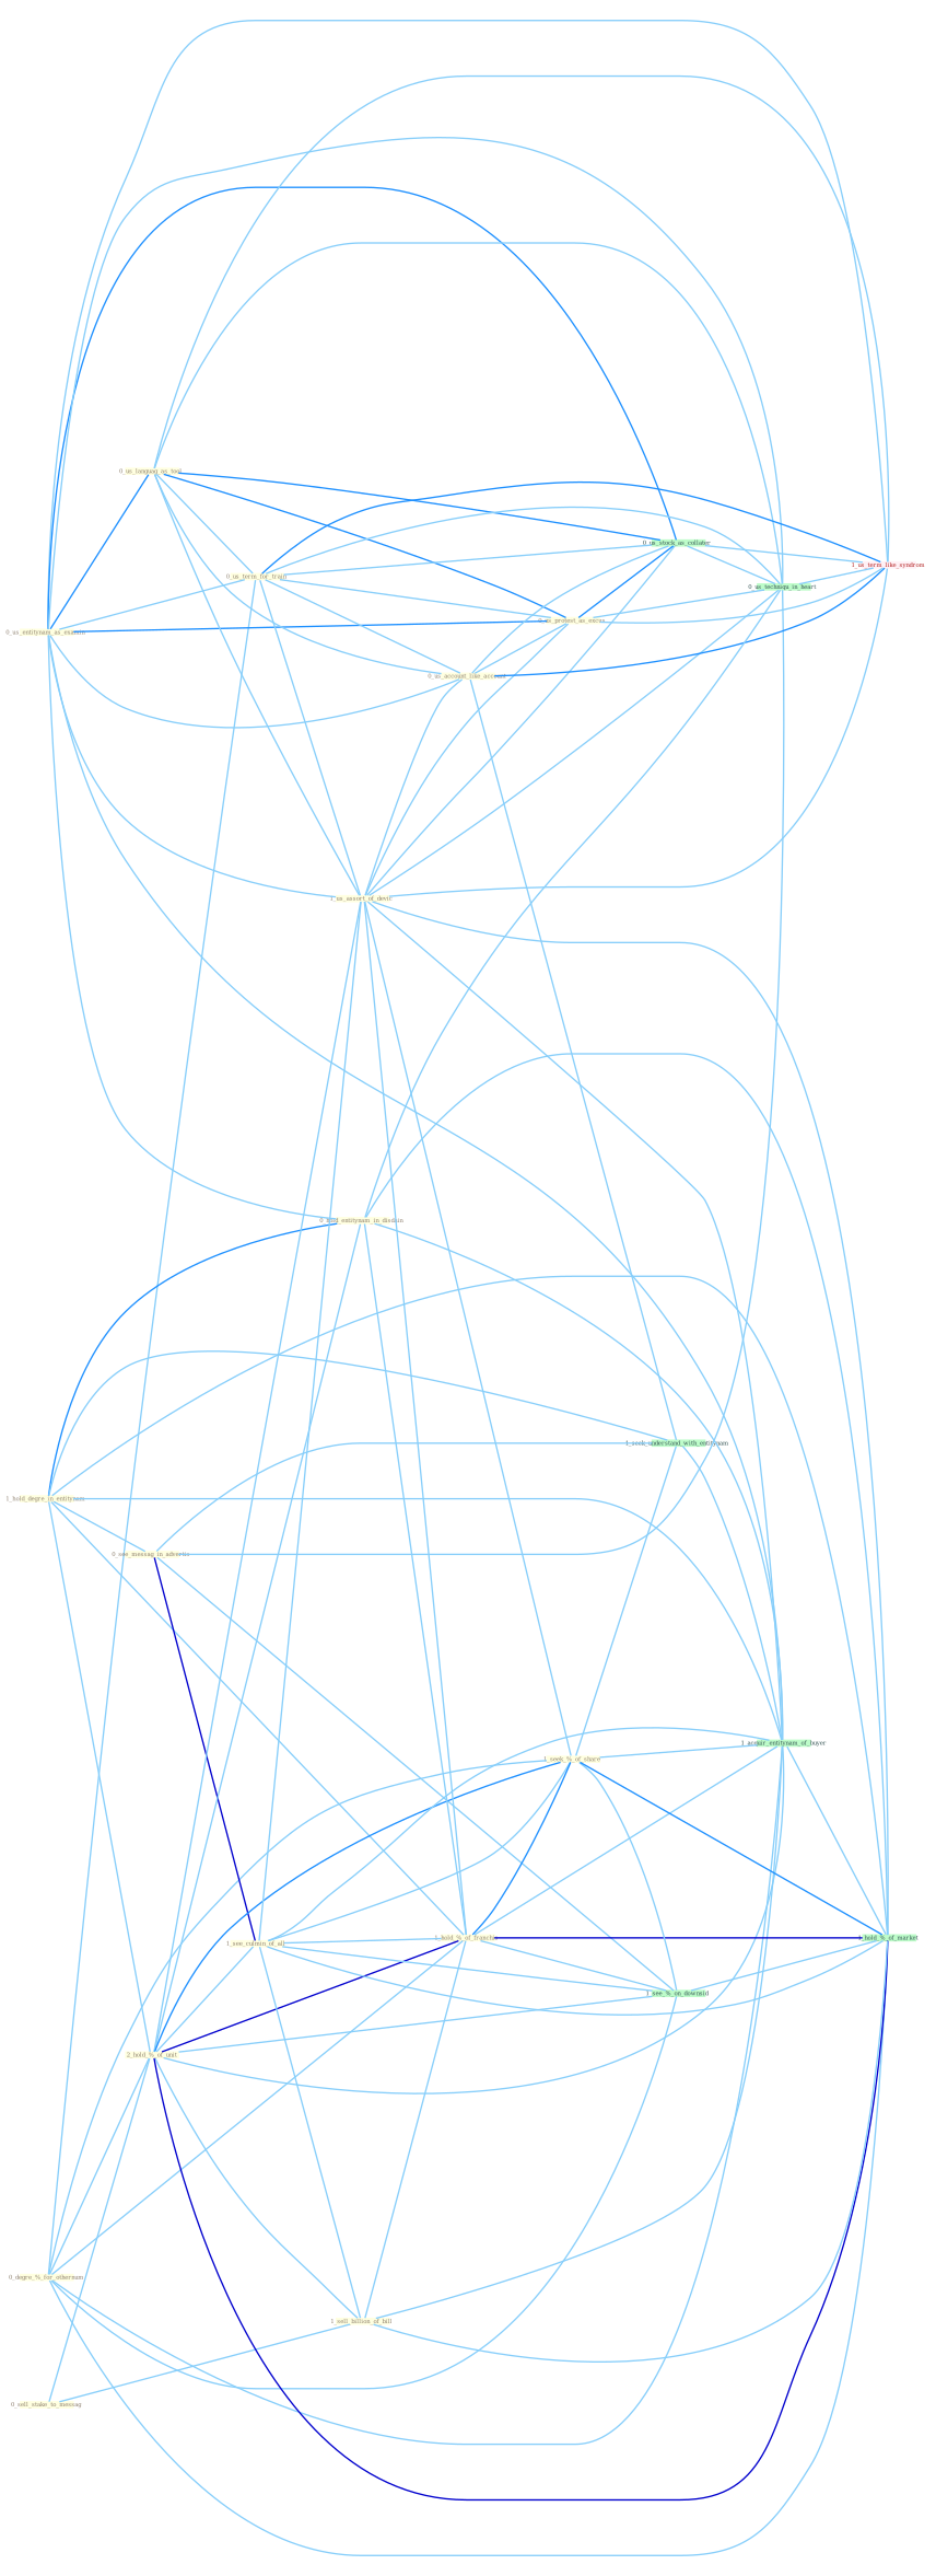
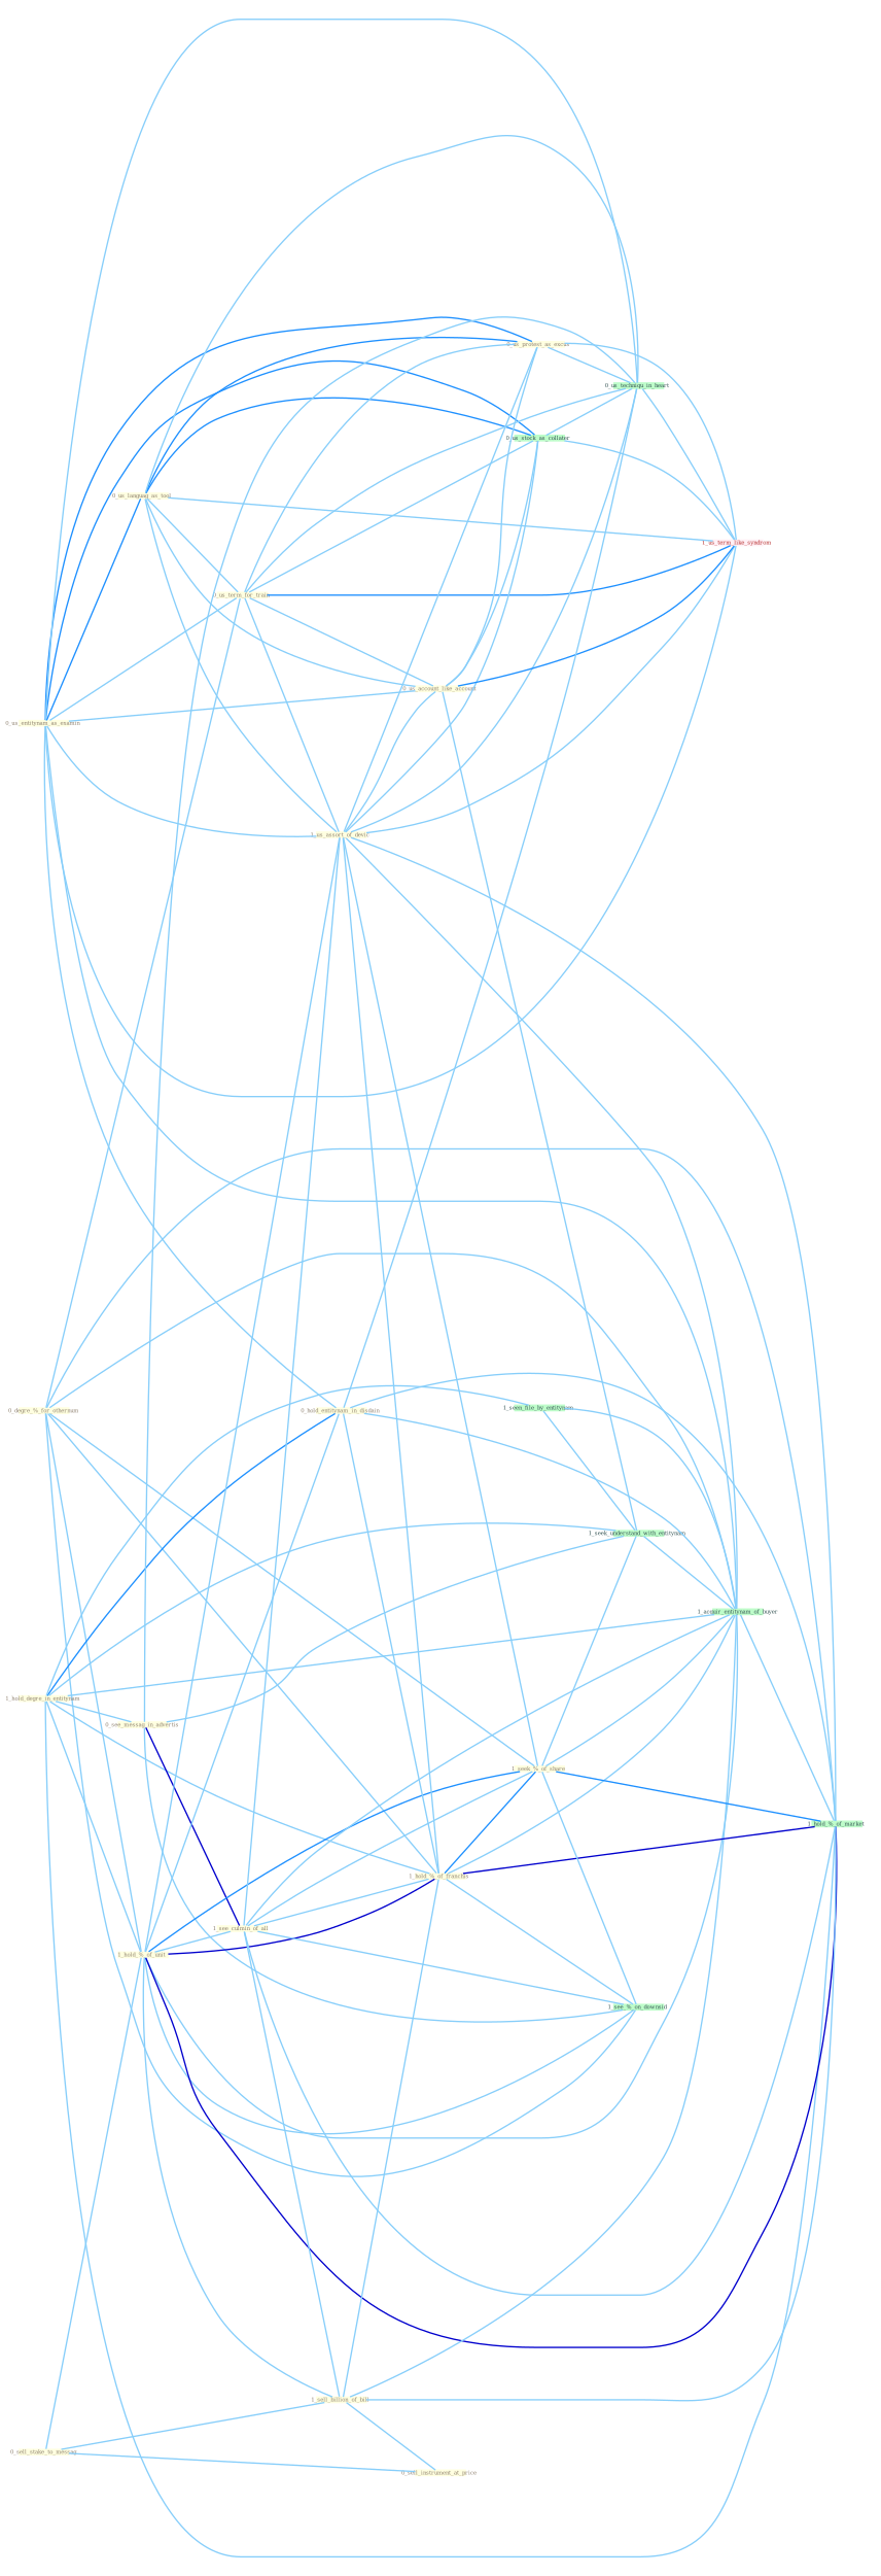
  graph {
    rankdir=LR
    node [color="#ffffe0" fixedsize=true fontcolor="#8b7d6b" fontsize=4 shape=polygon style=filled]
    edge [color="#87cefa" w=1]
    n1 [height=.06 label="0_sell_stake_to_messag" width=.5]
    n2 [height=.06 label="0_degre_%_for_othernum" width=.5]
    "0_us_entitynam_as_examin " [height=.06 width=.5]
    "0_us_languag_as_tool " [height=.06 width=.5]
    "1_hold_degre_in_entitynam " [height=.06 width=.5]
    "0_see_messag_in_advertis " [height=.06 width=.5]
    "0_us_term_for_train " [height=.06 width=.5]
-   "1_hold_%_of_unit " [height=.06 width=.5 label="2_hold_%_of_unit"]
+   "1_hold_%_of_unit " [height=.06 width=.5]
    "1_see_culmin_of_all " [height=.06 width=.5]
    "1_us_assort_of_devic " [height=.06 width=.5]
    "0_us_account_like_account " [height=.06 width=.5]
    "1_sell_billion_of_bill " [height=.06 width=.5]
+   "0_sell_instrument_at_price " [height=.06 width=.5]
    "0_us_protest_as_excus " [height=.06 width=.5]
    "0_hold_entitynam_in_disdain " [height=.06 width=.5]
    "1_hold_%_of_franchis " [height=.06 width=.5]
    "1_seek_%_of_share " [height=.06 width=.5]
    "1_us_term_like_syndrom " [color="#fff0f5" fontcolor="#b22222" height=.06 width=.5]
    n19 [color="#BDFCC9" fontcolor="#2f4f4f" height=.06 label="1_acquir_entitynam_of_buyer" width=.5]
    "1_see_%_on_downsid " [color="#BDFCC9" fontcolor="#2f4f4f" height=.06 width=.5]
    "1_hold_%_of_market " [color="#BDFCC9" fontcolor="#2f4f4f" height=.06 width=.5]
    "0_us_stock_as_collater " [color="#BDFCC9" fontcolor="#2f4f4f" height=.06 width=.5]
    "0_us_techniqu_in_heart " [color="#BDFCC9" fontcolor="#2f4f4f" height=.06 width=.5]
+   "1_seen_file_by_entitynam " [color="#BDFCC9" fontcolor="#2f4f4f" height=.06 width=.5]
    "1_seek_understand_with_entitynam " [color="#BDFCC9" fontcolor="#2f4f4f" height=.06 width=.5]
    subgraph sub_1 {
      n1
      n2
      "0_us_entitynam_as_examin "
      "0_us_languag_as_tool "
      "1_hold_degre_in_entitynam "
      "0_see_messag_in_advertis "
      "0_us_term_for_train "
      "1_hold_%_of_unit "
      "1_see_culmin_of_all "
      "1_us_assort_of_devic "
      "0_us_account_like_account "
      "1_sell_billion_of_bill "
+     "0_sell_instrument_at_price "
      "0_us_protest_as_excus "
      "0_hold_entitynam_in_disdain "
      "1_hold_%_of_franchis "
      "1_seek_%_of_share "
    }
    subgraph sub_2 {
      "1_us_term_like_syndrom "
    }
    n1 -- "1_hold_%_of_unit "
    n1 -- "1_sell_billion_of_bill "
+   n1 -- "0_sell_instrument_at_price "
    n2 -- "0_us_term_for_train "
    n2 -- "1_hold_%_of_unit "
    n2 -- "1_hold_%_of_franchis "
    n2 -- "1_seek_%_of_share "
    n2 -- n19
    n2 -- "1_see_%_on_downsid "
    n2 -- "1_hold_%_of_market "
    "0_us_entitynam_as_examin " -- "0_us_languag_as_tool " [color="#1e90ff" w=2]
    "0_us_entitynam_as_examin " -- "0_us_term_for_train "
    "0_us_entitynam_as_examin " -- "1_us_assort_of_devic "
    "0_us_entitynam_as_examin " -- "0_us_account_like_account "
    "0_us_entitynam_as_examin " -- "0_us_protest_as_excus " [color="#1e90ff" w=2]
    "0_us_entitynam_as_examin " -- "0_hold_entitynam_in_disdain "
    "0_us_entitynam_as_examin " -- "1_us_term_like_syndrom "
    "0_us_entitynam_as_examin " -- n19
    "0_us_entitynam_as_examin " -- "0_us_stock_as_collater " [color="#1e90ff" w=2]
    "0_us_entitynam_as_examin " -- "0_us_techniqu_in_heart "
    "0_us_languag_as_tool " -- "0_us_term_for_train "
    "0_us_languag_as_tool " -- "1_us_assort_of_devic "
    "0_us_languag_as_tool " -- "0_us_account_like_account "
    "0_us_languag_as_tool " -- "0_us_protest_as_excus " [color="#1e90ff" w=2]
    "0_us_languag_as_tool " -- "1_us_term_like_syndrom "
    "0_us_languag_as_tool " -- "0_us_stock_as_collater " [color="#1e90ff" w=2]
    "0_us_languag_as_tool " -- "0_us_techniqu_in_heart "
    "1_hold_degre_in_entitynam " -- "0_see_messag_in_advertis "
    "1_hold_degre_in_entitynam " -- "1_hold_%_of_unit "
    "1_hold_degre_in_entitynam " -- "0_hold_entitynam_in_disdain " [color="#1e90ff" w=2]
    "1_hold_degre_in_entitynam " -- "1_hold_%_of_franchis "
    "1_hold_degre_in_entitynam " -- n19
    "1_hold_degre_in_entitynam " -- "1_hold_%_of_market "
+   "1_hold_degre_in_entitynam " -- "1_seen_file_by_entitynam "
    "1_hold_degre_in_entitynam " -- "1_seek_understand_with_entitynam "
    "0_see_messag_in_advertis " -- "1_see_culmin_of_all " [color="#0000cd"]
    "0_see_messag_in_advertis " -- "1_see_%_on_downsid "
    "0_see_messag_in_advertis " -- "0_us_techniqu_in_heart "
    "0_see_messag_in_advertis " -- "1_seek_understand_with_entitynam "
    "0_us_term_for_train " -- "1_us_assort_of_devic "
    "0_us_term_for_train " -- "0_us_account_like_account "
    "0_us_term_for_train " -- "0_us_protest_as_excus "
    "0_us_term_for_train " -- "1_us_term_like_syndrom " [color="#1e90ff" w=2]
    "0_us_term_for_train " -- "0_us_stock_as_collater "
    "0_us_term_for_train " -- "0_us_techniqu_in_heart "
    "1_hold_%_of_unit " -- "1_see_culmin_of_all "
    "1_hold_%_of_unit " -- "1_us_assort_of_devic "
    "1_hold_%_of_unit " -- "1_sell_billion_of_bill "
    "1_hold_%_of_unit " -- "0_hold_entitynam_in_disdain "
    "1_hold_%_of_unit " -- "1_hold_%_of_franchis " [color="#0000cd" w=3]
    "1_hold_%_of_unit " -- "1_seek_%_of_share " [color="#1e90ff" w=2]
    "1_hold_%_of_unit " -- n19
    "1_hold_%_of_unit " -- "1_see_%_on_downsid "
    "1_hold_%_of_unit " -- "1_hold_%_of_market " [color="#0000cd" w=3]
    "1_see_culmin_of_all " -- "1_us_assort_of_devic "
    "1_see_culmin_of_all " -- "1_sell_billion_of_bill "
    "1_see_culmin_of_all " -- "1_hold_%_of_franchis "
    "1_see_culmin_of_all " -- "1_seek_%_of_share "
    "1_see_culmin_of_all " -- n19
    "1_see_culmin_of_all " -- "1_see_%_on_downsid "
    "1_see_culmin_of_all " -- "1_hold_%_of_market "
    "1_us_assort_of_devic " -- "0_us_account_like_account "
    "1_us_assort_of_devic " -- "0_us_protest_as_excus "
    "1_us_assort_of_devic " -- "1_hold_%_of_franchis "
    "1_us_assort_of_devic " -- "1_seek_%_of_share "
    "1_us_assort_of_devic " -- "1_us_term_like_syndrom "
    "1_us_assort_of_devic " -- n19
    "1_us_assort_of_devic " -- "1_hold_%_of_market "
    "1_us_assort_of_devic " -- "0_us_stock_as_collater "
    "1_us_assort_of_devic " -- "0_us_techniqu_in_heart "
    "0_us_account_like_account " -- "0_us_protest_as_excus "
    "0_us_account_like_account " -- "1_us_term_like_syndrom " [color="#1e90ff" w=2]
    "0_us_account_like_account " -- "0_us_stock_as_collater "
    "0_us_account_like_account " -- "1_seek_understand_with_entitynam "
+   "1_sell_billion_of_bill " -- "0_sell_instrument_at_price "
    "1_sell_billion_of_bill " -- "1_hold_%_of_franchis "
    "1_sell_billion_of_bill " -- n19
    "1_sell_billion_of_bill " -- "1_hold_%_of_market "
    "0_us_protest_as_excus " -- "1_us_term_like_syndrom "
-   "0_us_protest_as_excus " -- "0_us_stock_as_collater " [color="#1e90ff" w=2]
    "0_us_protest_as_excus " -- "0_us_techniqu_in_heart "
    "0_hold_entitynam_in_disdain " -- "1_hold_%_of_franchis "
    "0_hold_entitynam_in_disdain " -- n19
    "0_hold_entitynam_in_disdain " -- "1_hold_%_of_market "
    "0_hold_entitynam_in_disdain " -- "0_us_techniqu_in_heart "
    "1_hold_%_of_franchis " -- "1_seek_%_of_share " [color="#1e90ff" w=2]
    "1_hold_%_of_franchis " -- n19
    "1_hold_%_of_franchis " -- "1_see_%_on_downsid "
    "1_hold_%_of_franchis " -- "1_hold_%_of_market " [color="#0000cd" w=3]
    "1_seek_%_of_share " -- n19
    "1_seek_%_of_share " -- "1_see_%_on_downsid "
    "1_seek_%_of_share " -- "1_hold_%_of_market " [color="#1e90ff" w=2]
    "1_seek_%_of_share " -- "1_seek_understand_with_entitynam "
    n19 -- "1_hold_%_of_market "
-   "1_see_%_on_downsid " -- "1_hold_%_of_market "
    "0_us_stock_as_collater " -- "1_us_term_like_syndrom "
    "0_us_stock_as_collater " -- "0_us_techniqu_in_heart "
    "0_us_techniqu_in_heart " -- "1_us_term_like_syndrom "
+   "1_seen_file_by_entitynam " -- n19
+   "1_seen_file_by_entitynam " -- "1_seek_understand_with_entitynam "
    "1_seek_understand_with_entitynam " -- n19
  }
